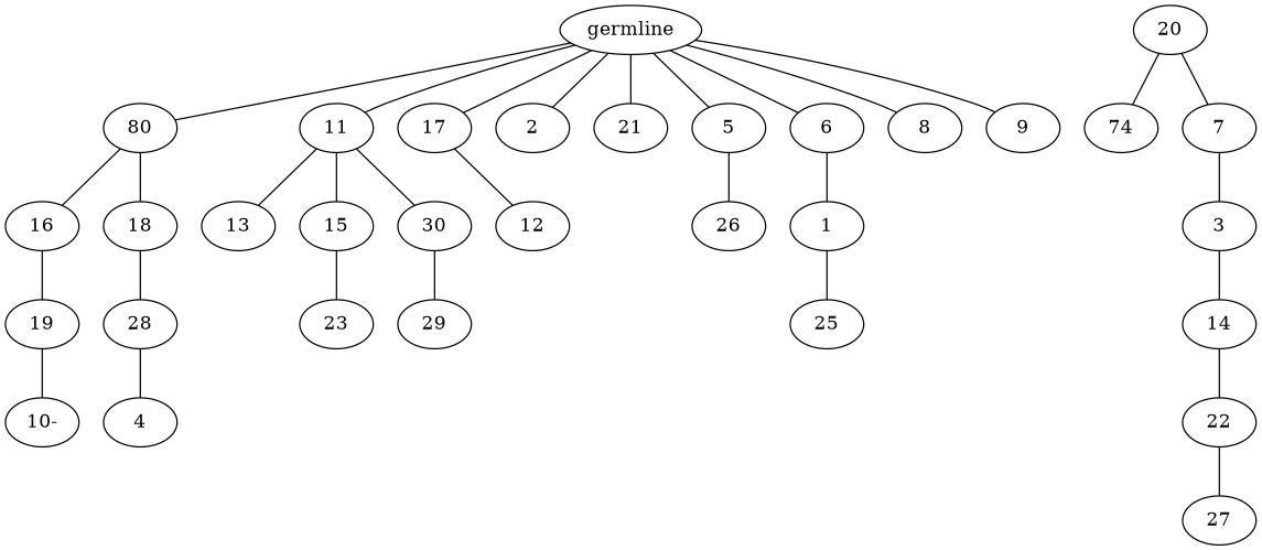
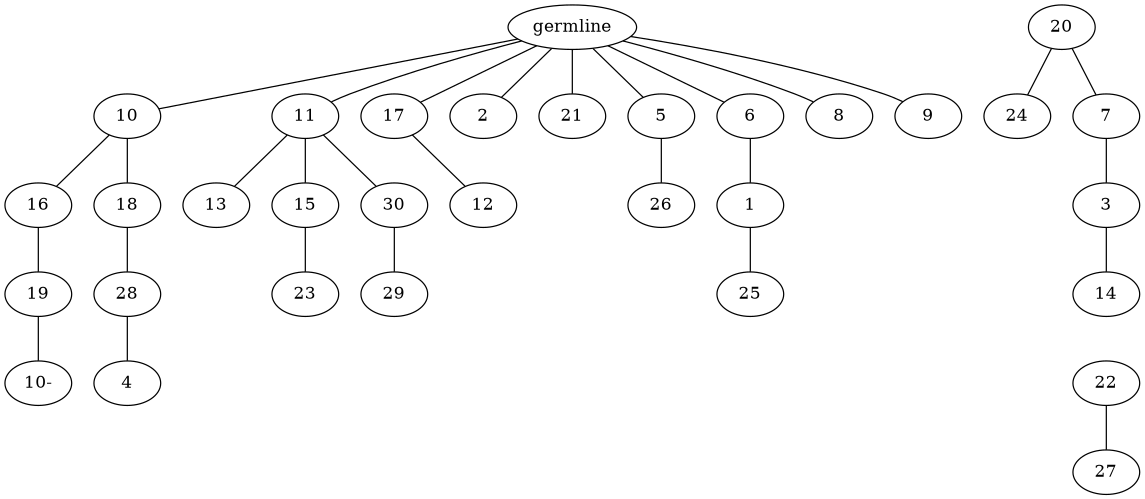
  graph {
    n1 [label=germline]
-   n2 [label=80]
+   n2 [label=10]
    n3 [label=11]
    n4 [label=17]
    n5 [label=2]
    n6 [label=21]
    n7 [label=5]
    n8 [label=6]
    n9 [label=8]
    n10 [label=9]
    n11 [label=16]
    n12 [label=18]
    n13 [label=13]
    n14 [label=15]
    n15 [label=30]
    n16 [label=12]
    n17 [label=20]
-   n18 [label=74]
+   n18 [label=24]
    n19 [label=7]
    n20 [label=26]
    n21 [label=1]
    n22 [label=19]
    n23 [label=28]
    n24 [label="10-"]
    n25 [label=4]
    n26 [label=23]
    n27 [label=29]
    n28 [label=3]
    n29 [label=14]
    n30 [label=22]
    n31 [label=27]
    n32 [label=25]
    n1 -- n2
    n1 -- n3
    n1 -- n4
    n1 -- n5
    n1 -- n6
    n1 -- n7
    n1 -- n8
    n1 -- n9
    n1 -- n10
    n2 -- n11
    n2 -- n12
    n3 -- n13
    n3 -- n14
    n3 -- n15
    n4 -- n16
    n7 -- n20
    n8 -- n21
    n11 -- n22
    n12 -- n23
    n14 -- n26
    n15 -- n27
    n17 -- n18
    n17 -- n19
    n19 -- n28
    n21 -- n32
    n22 -- n24
    n23 -- n25
    n28 -- n29
-   n29 -- n30
    n30 -- n31
  }
